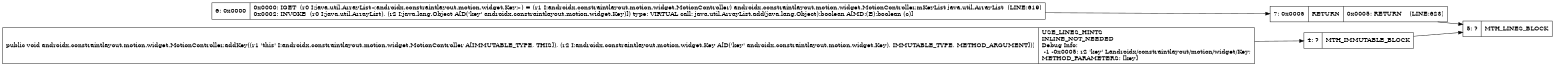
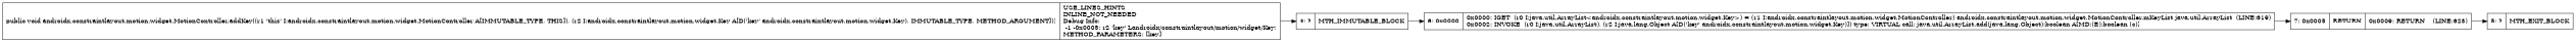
  digraph {
    rankdir=LR
    node [shape=record]
    n1 [label="{4\:\ ?|MTH_IMMUTABLE_BLOCK\l}"]
    n2 [label="{6\:\ 0x0000|0x0000: IGET  (r0 I:java.util.ArrayList\<androidx.constraintlayout.motion.widget.Key\>) = (r1 I:androidx.constraintlayout.motion.widget.MotionController) androidx.constraintlayout.motion.widget.MotionController.mKeyList java.util.ArrayList  (LINE:619)\l0x0002: INVOKE  (r0 I:java.util.ArrayList), (r2 I:java.lang.Object A[D('key' androidx.constraintlayout.motion.widget.Key)]) type: VIRTUAL call: java.util.ArrayList.add(java.lang.Object):boolean A[MD:(E):boolean (c)]\l}"]
-   n3 [label="{7\:\ 0x0005|RETURN\l|0x0005: RETURN    (LINE:623)\l}"]
-   n4 [label="{5\:\ ?|MTH_LINES_BLOCK\l}"]
+   n3 [label="{7\:\ 0x0005|RETURN\l|0x0009: RETURN    (LINE:623)\l}"]
+   n4 [label="{5\:\ ?|MTH_EXIT_BLOCK\l}"]
    n5 [label="{public void androidx.constraintlayout.motion.widget.MotionController.addKey((r1 'this' I:androidx.constraintlayout.motion.widget.MotionController A[IMMUTABLE_TYPE, THIS]), (r2 I:androidx.constraintlayout.motion.widget.Key A[D('key' androidx.constraintlayout.motion.widget.Key), IMMUTABLE_TYPE, METHOD_ARGUMENT]))  | USE_LINES_HINTS\lINLINE_NOT_NEEDED\lDebug Info:\l  \-1 \-0x0005: r2 'key' Landroidx\/constraintlayout\/motion\/widget\/Key;\lMETHOD_PARAMETERS: [key]\l}"]
-   n1 -> n4
+   n1 -> n2
    n2 -> n3
    n3 -> n4
    n5 -> n1
  }
